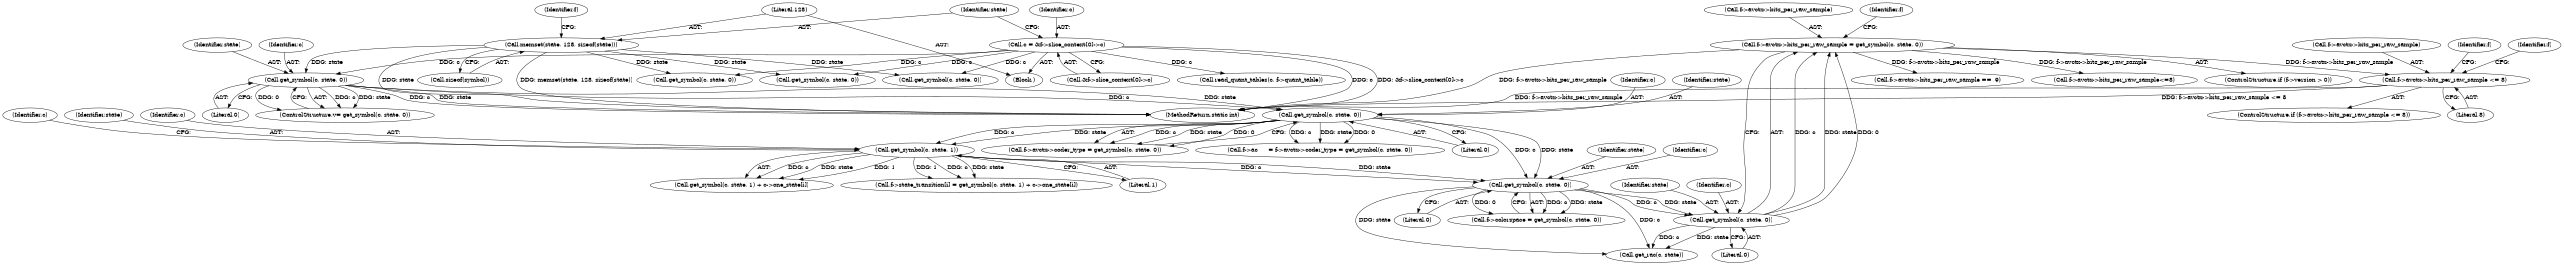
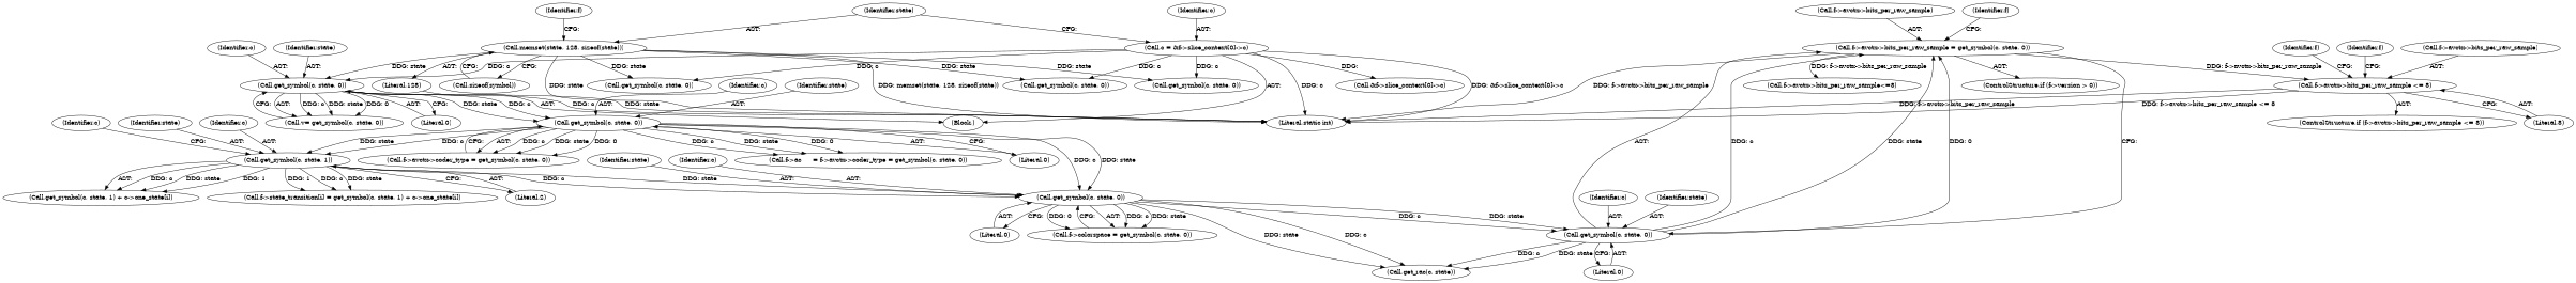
  digraph {
    n1 [label="(Call,f->avctx->bits_per_raw_sample <= 8)"]
    n2 [label="(ControlStructure,if (f->avctx->bits_per_raw_sample <= 8))"]
    n3 [label="(Literal,8)"]
-   n4 [label="(MethodReturn,static int)"]
+   n4 [label="(Literal,static int)"]
    n5 [label="(Call,f->avctx->bits_per_raw_sample = get_symbol(c, state, 0))"]
    n6 [label="(Call,get_symbol(c, state, 0))"]
-   n7 [label="(Call,f->avctx->bits_per_raw_sample ==  9)"]
    n8 [label="(Call,f->avctx->bits_per_raw_sample<=8)"]
    n9 [label="(ControlStructure,if (f->version > 0))"]
    n10 [label="(Literal,0)"]
    n11 [label="(Call,get_rac(c, state))"]
    n12 [label="(Call,get_symbol(c, state, 0))"]
    n13 [label="(Literal,0)"]
    n14 [label="(Call,f->colorspace = get_symbol(c, state, 0))"]
    n15 [label="(Call,get_symbol(c, state, 0))"]
    n16 [label="(Call,get_symbol(c, state, 1))"]
    n17 [label="(Call,f->avctx->coder_type = get_symbol(c, state, 0))"]
    n18 [label="(Literal,0)"]
    n19 [label="(Call,f->ac      = f->avctx->coder_type = get_symbol(c, state, 0))"]
    n20 [label="(Call,get_symbol(c, state, 1) + c->one_state[i])"]
    n21 [label="(Call,f->state_transition[i] = get_symbol(c, state, 1) + c->one_state[i])"]
-   n22 [label="(Literal,1)"]
+   n22 [label="(Literal,2)"]
    n23 [label="(Call,get_symbol(c, state, 0))"]
-   n24 [label="(ControlStructure,v= get_symbol(c, state, 0))"]
+   n24 [label="(Call,v= get_symbol(c, state, 0))"]
    n25 [label="(Literal,0)"]
    n26 [label="(Call,c = &f->slice_context[0]->c)"]
    n27 [label="(Call,get_symbol(c, state, 0))"]
    n28 [label="(Call,get_symbol(c, state, 0))"]
    n29 [label="(Call,&f->slice_context[0]->c)"]
-   n30 [label="(Call,read_quant_tables(c, f->quant_table))"]
    n31 [label="(Block,)"]
    n32 [label="(Call,get_symbol(c, state, 0))"]
    n33 [label="(Call,memset(state, 128, sizeof(state)))"]
    n34 [label="(Call,sizeof(symbol))"]
    n35 [label="(Identifier,state)"]
    n36 [label="(Identifier,c)"]
    n37 [label="(Identifier,c)"]
    n38 [label="(Identifier,f)"]
    n39 [label="(Identifier,state)"]
    n40 [label="(Call,f->avctx->bits_per_raw_sample)"]
    n41 [label="(Identifier,c)"]
    n42 [label="(Call,f->avctx->bits_per_raw_sample)"]
    n43 [label="(Identifier,f)"]
    n44 [label="(Identifier,state)"]
    n45 [label="(Identifier,f)"]
    n46 [label="(Literal,128)"]
    n47 [label="(Identifier,state)"]
    n48 [label="(Identifier,state)"]
    n49 [label="(Identifier,f)"]
    n50 [label="(Identifier,c)"]
    n51 [label="(Identifier,c)"]
    n52 [label="(Identifier,c)"]
    n53 [label="(Identifier,c)"]
    n54 [label="(Identifier,state)"]
    n1 -> n2 [label="AST: "]
    n1 -> n3 [label="CFG: "]
    n1 -> n4 [label="DDG: f->avctx->bits_per_raw_sample"]
    n1 -> n4 [label="DDG: f->avctx->bits_per_raw_sample <= 8"]
    n3 -> n1 [label="AST: "]
    n5 -> n1 [label="DDG: f->avctx->bits_per_raw_sample"]
    n5 -> n4 [label="DDG: f->avctx->bits_per_raw_sample"]
    n5 -> n6 [label="CFG: "]
-   n5 -> n7 [label="DDG: f->avctx->bits_per_raw_sample"]
    n5 -> n8 [label="DDG: f->avctx->bits_per_raw_sample"]
    n5 -> n9 [label="AST: "]
    n6 -> n5 [label="AST: "]
    n6 -> n5 [label="DDG: c"]
    n6 -> n5 [label="DDG: state"]
    n6 -> n5 [label="DDG: 0"]
    n6 -> n10 [label="CFG: "]
    n6 -> n11 [label="DDG: c"]
    n6 -> n11 [label="DDG: state"]
    n10 -> n6 [label="AST: "]
    n12 -> n6 [label="DDG: c"]
    n12 -> n6 [label="DDG: state"]
    n12 -> n11 [label="DDG: c"]
    n12 -> n11 [label="DDG: state"]
    n12 -> n13 [label="CFG: "]
    n12 -> n14 [label="AST: "]
    n12 -> n14 [label="DDG: c"]
    n12 -> n14 [label="DDG: state"]
    n12 -> n14 [label="DDG: 0"]
    n13 -> n12 [label="AST: "]
    n14 -> n12 [label="CFG: "]
    n15 -> n12 [label="DDG: c"]
    n15 -> n12 [label="DDG: state"]
    n15 -> n16 [label="DDG: c"]
    n15 -> n16 [label="DDG: state"]
    n15 -> n17 [label="AST: "]
    n15 -> n17 [label="DDG: c"]
    n15 -> n17 [label="DDG: state"]
    n15 -> n17 [label="DDG: 0"]
    n15 -> n18 [label="CFG: "]
    n15 -> n19 [label="DDG: c"]
    n15 -> n19 [label="DDG: state"]
    n15 -> n19 [label="DDG: 0"]
    n16 -> n12 [label="DDG: c"]
    n16 -> n12 [label="DDG: state"]
    n16 -> n20 [label="AST: "]
    n16 -> n20 [label="DDG: c"]
    n16 -> n20 [label="DDG: state"]
    n16 -> n20 [label="DDG: 1"]
    n16 -> n21 [label="DDG: c"]
    n16 -> n21 [label="DDG: state"]
    n16 -> n21 [label="DDG: 1"]
    n16 -> n22 [label="CFG: "]
    n17 -> n15 [label="CFG: "]
    n18 -> n15 [label="AST: "]
    n22 -> n16 [label="AST: "]
    n23 -> n4 [label="DDG: c"]
    n23 -> n4 [label="DDG: state"]
    n23 -> n15 [label="DDG: c"]
    n23 -> n15 [label="DDG: state"]
    n23 -> n24 [label="AST: "]
    n23 -> n24 [label="DDG: c"]
    n23 -> n24 [label="DDG: state"]
    n23 -> n24 [label="DDG: 0"]
    n23 -> n25 [label="CFG: "]
    n24 -> n23 [label="CFG: "]
    n25 -> n23 [label="AST: "]
    n26 -> n4 [label="DDG: c"]
    n26 -> n4 [label="DDG: &f->slice_context[0]->c"]
    n26 -> n23 [label="DDG: c"]
    n26 -> n27 [label="DDG: c"]
    n26 -> n28 [label="DDG: c"]
-   n26 -> n29 [label="CFG: "]
-   n26 -> n30 [label="DDG: c"]
+   n26 -> n29 [label="DDG: "]
    n26 -> n31 [label="AST: "]
    n26 -> n32 [label="DDG: c"]
-   n29 -> n26 [label="AST: "]
    n33 -> n4 [label="DDG: memset(state, 128, sizeof(state))"]
    n33 -> n4 [label="DDG: state"]
    n33 -> n23 [label="DDG: state"]
    n33 -> n27 [label="DDG: state"]
    n33 -> n28 [label="DDG: state"]
    n33 -> n32 [label="DDG: state"]
    n33 -> n34 [label="CFG: "]
-   n34 -> n33 [label="AST: "]
+   n34 -> n33 [label="CFG: "]
    n35 -> n23 [label="AST: "]
    n36 -> n15 [label="AST: "]
    n37 -> n23 [label="AST: "]
    n38 -> n1 [label="CFG: "]
    n39 -> n6 [label="AST: "]
    n40 -> n1 [label="AST: "]
    n41 -> n26 [label="AST: "]
    n42 -> n5 [label="AST: "]
    n43 -> n1 [label="CFG: "]
    n44 -> n16 [label="AST: "]
    n45 -> n5 [label="CFG: "]
    n46 -> n31 [label="AST: "]
-   n46 -> n33 [label="AST: "]
+   n33 -> n46 [label="AST: "]
    n47 -> n15 [label="AST: "]
    n48 -> n12 [label="AST: "]
    n49 -> n33 [label="CFG: "]
    n50 -> n16 [label="AST: "]
    n51 -> n12 [label="AST: "]
    n52 -> n6 [label="AST: "]
    n53 -> n16 [label="CFG: "]
    n54 -> n26 [label="CFG: "]
    n54 -> n33 [label="AST: "]
  }
